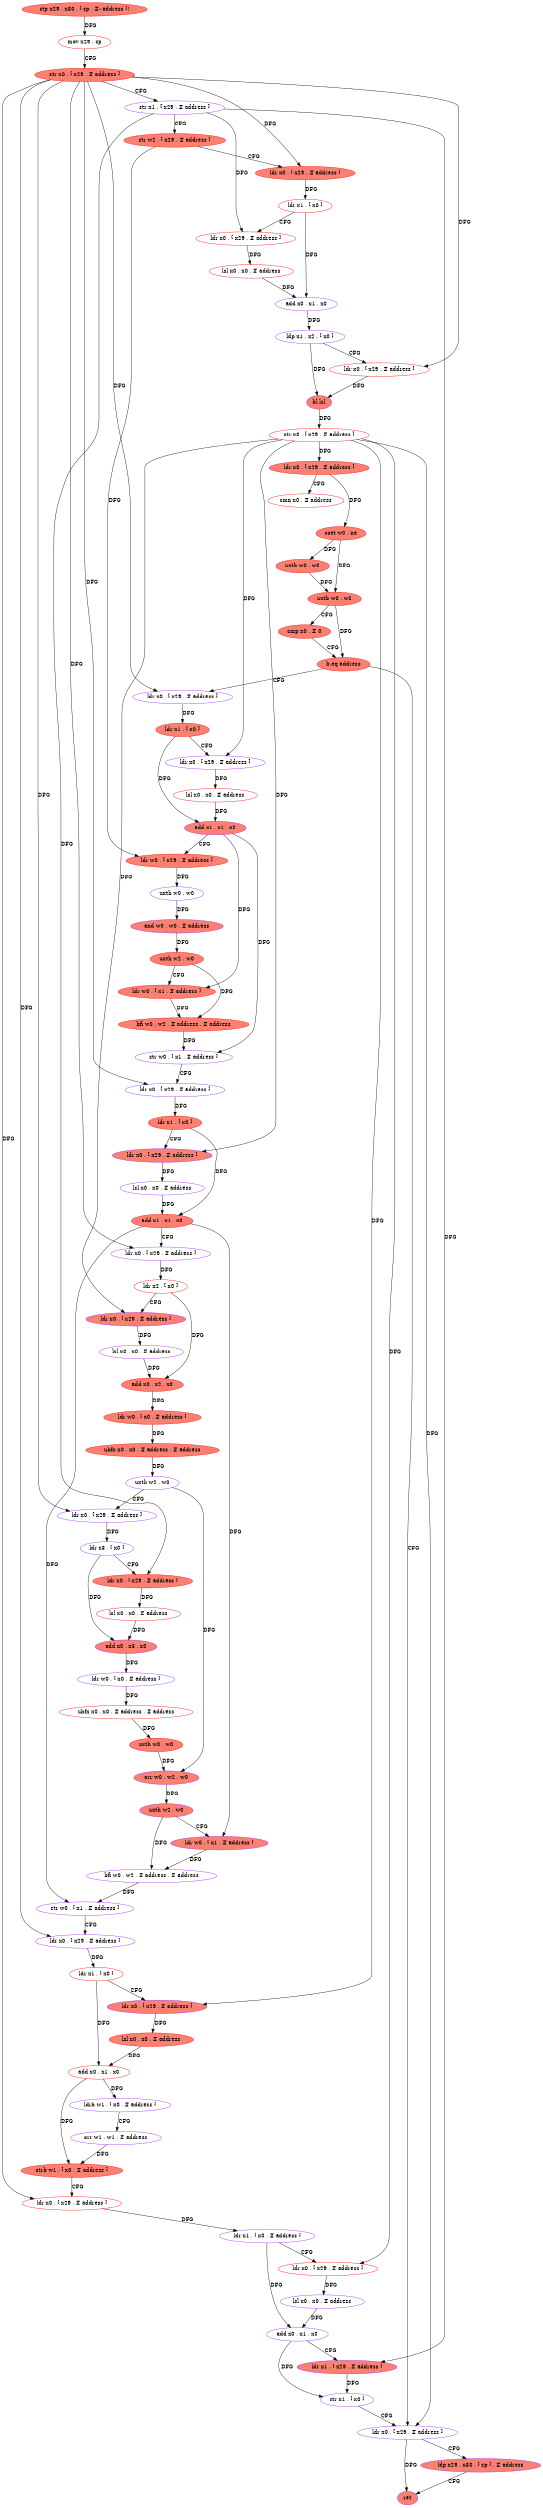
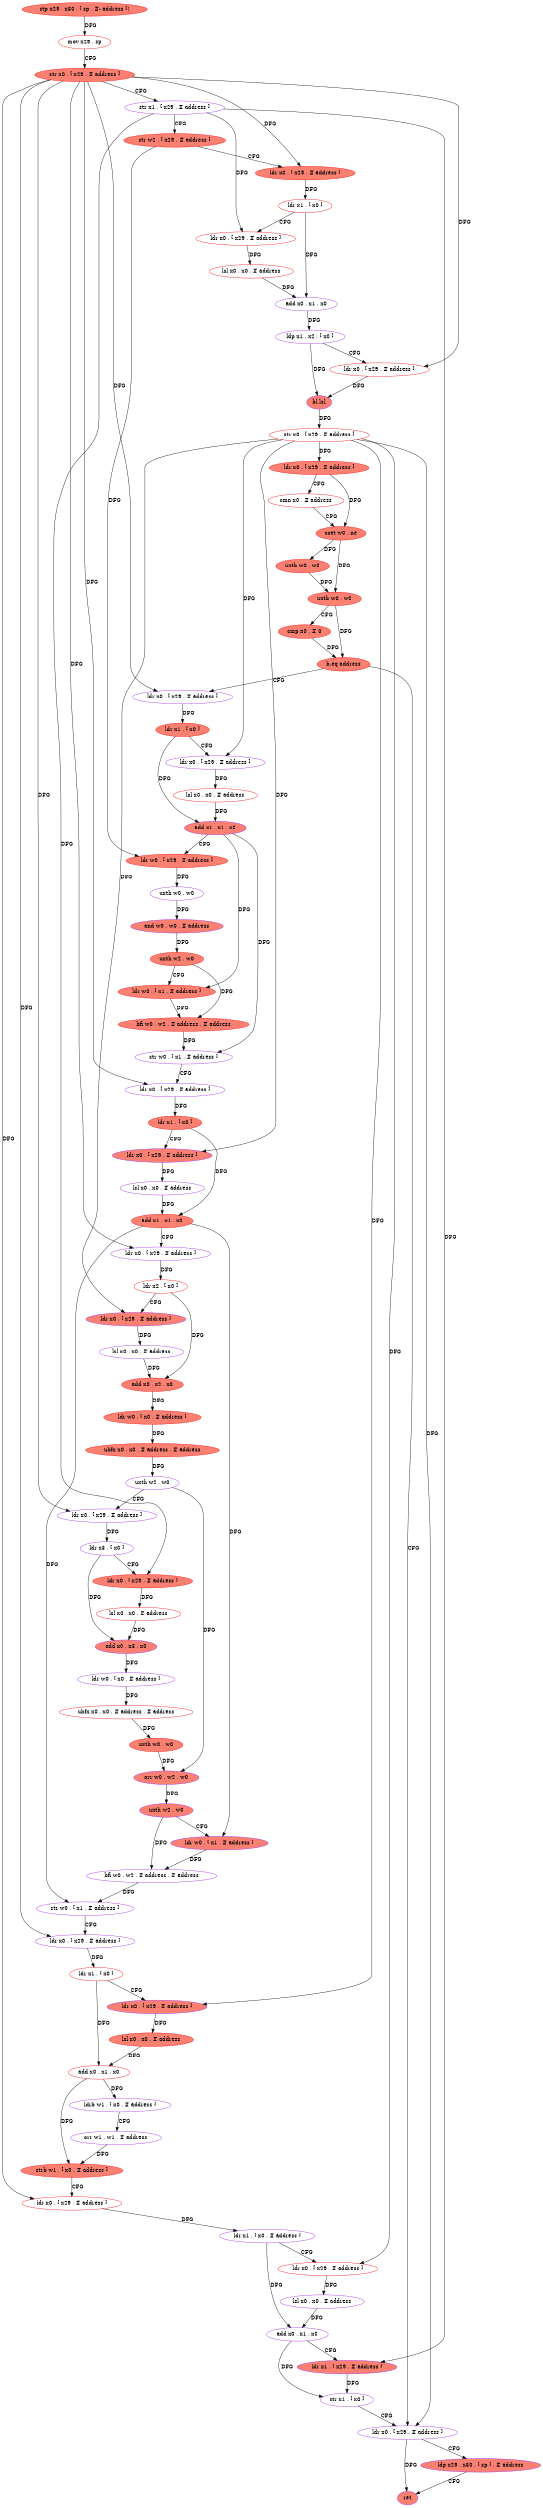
  digraph {
    node [color=red fillcolor=white style=filled]
    n1 [fillcolor=salmon label="stp x29 , x30 , [ sp , #- address ]!"]
    n2 [label="mov x29 , sp"]
    n3 [fillcolor=salmon label="str x0 , [ x29 , # address ]"]
    n4 [color=purple label="str x1 , [ x29 , # address ]"]
    n5 [fillcolor=salmon label="ldr x0 , [ x29 , # address ]"]
    n6 [label="ldr x0 , [ x29 , # address ]"]
    n7 [color=purple label="ldr x0 , [ x29 , # address ]"]
    n8 [color=purple label="ldr x0 , [ x29 , # address ]"]
    n9 [color=purple label="ldr x0 , [ x29 , # address ]"]
    n10 [color=purple label="ldr x0 , [ x29 , # address ]"]
    n11 [color=purple label="ldr x0 , [ x29 , # address ]"]
    n12 [label="ldr x0 , [ x29 , # address ]"]
    n13 [fillcolor=salmon label="str w2 , [ x29 , # address ]"]
    n14 [label="ldr x0 , [ x29 , # address ]"]
    n15 [fillcolor=salmon label="ldr x0 , [ x29 , # address ]"]
    n16 [color=purple fillcolor=salmon label="ldr x1 , [ x29 , # address ]"]
    n17 [label="ldr x1 , [ x0 ]"]
    n18 [color=purple fillcolor=salmon label="bl lsl"]
    n19 [fillcolor=salmon label="ldr x1 , [ x0 ]"]
    n20 [fillcolor=salmon label="ldr x1 , [ x0 ]"]
    n21 [label="ldr x2 , [ x0 ]"]
    n22 [color=purple label="ldr x3 , [ x0 ]"]
    n23 [label="ldr x1 , [ x0 ]"]
    n24 [color=purple label="ldr x1 , [ x0 , # address ]"]
    n25 [fillcolor=salmon label="ldr w0 , [ x29 , # address ]"]
    n26 [label="lsl x0 , x0 , # address"]
    n27 [label="lsl x0 , x0 , # address"]
    n28 [color=purple label="str x1 , [ x0 ]"]
    n29 [color=purple label="uxth w0 , w0"]
    n30 [color=purple label="add x0 , x1 , x0"]
    n31 [color=purple label="ldp x1 , x2 , [ x0 ]"]
    n32 [label="str x0 , [ x29 , # address ]"]
    n33 [fillcolor=salmon label="ldr x0 , [ x29 , # address ]"]
    n34 [color=purple label="ldr x0 , [ x29 , # address ]"]
    n35 [color=purple label="ldr x0 , [ x29 , # address ]"]
    n36 [color=purple fillcolor=salmon label="ldr x0 , [ x29 , # address ]"]
    n37 [color=purple fillcolor=salmon label="ldr x0 , [ x29 , # address ]"]
    n38 [color=purple fillcolor=salmon label="ldr x0 , [ x29 , # address ]"]
    n39 [label="ldr x0 , [ x29 , # address ]"]
    n40 [label="cmn x0 , # address"]
    n41 [fillcolor=salmon label="cset w0 , ne"]
    n42 [color=purple fillcolor=salmon label="ldp x29 , x30 , [ sp ] , # address"]
    n43 [color=purple fillcolor=salmon label=ret]
    n44 [label="lsl x0 , x0 , # address"]
    n45 [color=purple label="lsl x0 , x0 , # address"]
    n46 [color=purple label="lsl x0 , x0 , # address"]
    n47 [fillcolor=salmon label="lsl x0 , x0 , # address"]
    n48 [color=purple label="lsl x0 , x0 , # address"]
    n49 [fillcolor=salmon label="uxtb w0 , w0"]
    n50 [fillcolor=salmon label="uxtb w0 , w0"]
    n51 [fillcolor=salmon label="cmp x0 , # 0"]
    n52 [fillcolor=salmon label="b.eq address"]
    n53 [color=purple fillcolor=salmon label="add x1 , x1 , x0"]
    n54 [fillcolor=salmon label="ldr w0 , [ x1 , # address ]"]
    n55 [color=purple label="str w0 , [ x1 , # address ]"]
    n56 [fillcolor=salmon label="bfi w0 , w2 , # address , # address"]
    n57 [color=purple fillcolor=salmon label="and w0 , w0 , # address"]
    n58 [fillcolor=salmon label="uxth w2 , w0"]
    n59 [fillcolor=salmon label="add x1 , x1 , x0"]
    n60 [color=purple fillcolor=salmon label="ldr w0 , [ x1 , # address ]"]
    n61 [color=purple label="str w0 , [ x1 , # address ]"]
    n62 [color=purple label="bfi w0 , w2 , # address , # address"]
    n63 [fillcolor=salmon label="add x0 , x2 , x0"]
    n64 [fillcolor=salmon label="ldr w0 , [ x0 , # address ]"]
    n65 [fillcolor=salmon label="ubfx x0 , x0 , # address , # address"]
    n66 [color=purple label="uxth w2 , w0"]
    n67 [color=purple fillcolor=salmon label="orr w0 , w2 , w0"]
    n68 [color=purple fillcolor=salmon label="uxth w2 , w0"]
    n69 [color=purple fillcolor=salmon label="add x0 , x3 , x0"]
    n70 [color=purple label="ldr w0 , [ x0 , # address ]"]
    n71 [label="ubfx x0 , x0 , # address , # address"]
    n72 [fillcolor=salmon label="uxth w0 , w0"]
    n73 [label="add x0 , x1 , x0"]
    n74 [color=purple label="ldrb w1 , [ x0 , # address ]"]
    n75 [fillcolor=salmon label="strb w1 , [ x0 , # address ]"]
    n76 [color=purple label="orr w1 , w1 , # address"]
    n77 [color=purple label="add x0 , x1 , x0"]
    n1 -> n2 [label=DFG]
    n2 -> n3 [label=CFG]
    n3 -> n4 [label=CFG]
    n3 -> n5 [label=DFG]
    n3 -> n6 [label=DFG]
    n3 -> n7 [label=DFG]
    n3 -> n8 [label=DFG]
    n3 -> n9 [label=DFG]
    n3 -> n10 [label=DFG]
    n3 -> n11 [label=DFG]
    n3 -> n12 [label=DFG]
    n4 -> n13 [label=CFG]
    n4 -> n14 [label=DFG]
    n4 -> n15 [label=DFG]
    n4 -> n16 [label=DFG]
    n5 -> n17 [label=DFG]
    n6 -> n18 [label=DFG]
    n7 -> n19 [label=DFG]
    n8 -> n20 [label=DFG]
    n9 -> n21 [label=DFG]
    n10 -> n22 [label=DFG]
    n11 -> n23 [label=DFG]
    n12 -> n24 [label=DFG]
    n13 -> n5 [label=CFG]
    n13 -> n25 [label=DFG]
    n14 -> n26 [label=DFG]
    n15 -> n27 [label=DFG]
    n16 -> n28 [label=DFG]
    n17 -> n14 [label=CFG]
    n17 -> n30 [label=DFG]
    n18 -> n32 [label=DFG]
    n19 -> n35 [label=CFG]
    n19 -> n53 [label=DFG]
    n20 -> n36 [label=CFG]
    n20 -> n59 [label=DFG]
    n21 -> n37 [label=CFG]
    n21 -> n63 [label=DFG]
    n22 -> n15 [label=CFG]
    n22 -> n69 [label=DFG]
    n23 -> n38 [label=CFG]
    n23 -> n73 [label=DFG]
    n24 -> n39 [label=CFG]
    n24 -> n77 [label=DFG]
    n25 -> n29 [label=DFG]
    n26 -> n30 [label=DFG]
    n27 -> n69 [label=DFG]
    n28 -> n34 [label=CFG]
    n29 -> n57 [label=DFG]
    n30 -> n31 [label=DFG]
    n31 -> n6 [label=CFG]
    n31 -> n18 [label=DFG]
    n32 -> n33 [label=DFG]
    n32 -> n34 [label=DFG]
    n32 -> n35 [label=DFG]
    n32 -> n36 [label=DFG]
    n32 -> n37 [label=DFG]
    n32 -> n38 [label=DFG]
    n32 -> n39 [label=DFG]
    n33 -> n40 [label=CFG]
    n33 -> n41 [label=DFG]
    n34 -> n42 [label=CFG]
    n34 -> n43 [label=DFG]
    n35 -> n44 [label=DFG]
    n36 -> n45 [label=DFG]
    n37 -> n46 [label=DFG]
    n38 -> n47 [label=DFG]
    n39 -> n48 [label=DFG]
+   n40 -> n41 [label=CFG]
    n41 -> n49 [label=DFG]
    n41 -> n50 [label=DFG]
    n42 -> n43 [label=CFG]
    n44 -> n53 [label=DFG]
    n45 -> n59 [label=DFG]
    n46 -> n63 [label=DFG]
    n47 -> n73 [label=DFG]
    n48 -> n77 [label=DFG]
    n49 -> n50 [label=DFG]
    n50 -> n51 [label=CFG]
    n50 -> n52 [label=DFG]
-   n51 -> n52 [label=CFG]
+   n51 -> n52 [label=DFG]
    n52 -> n7 [label=CFG]
    n52 -> n34 [label=CFG]
    n53 -> n25 [label=CFG]
    n53 -> n54 [label=DFG]
    n53 -> n55 [label=DFG]
    n54 -> n56 [label=DFG]
    n55 -> n8 [label=CFG]
    n56 -> n55 [label=DFG]
    n57 -> n58 [label=DFG]
    n58 -> n54 [label=CFG]
    n58 -> n56 [label=DFG]
    n59 -> n9 [label=CFG]
    n59 -> n60 [label=DFG]
    n59 -> n61 [label=DFG]
    n60 -> n62 [label=DFG]
    n61 -> n11 [label=CFG]
    n62 -> n61 [label=DFG]
    n63 -> n64 [label=DFG]
    n64 -> n65 [label=DFG]
    n65 -> n66 [label=DFG]
    n66 -> n10 [label=CFG]
    n66 -> n67 [label=DFG]
    n67 -> n68 [label=DFG]
    n68 -> n60 [label=CFG]
    n68 -> n62 [label=DFG]
    n69 -> n70 [label=DFG]
    n70 -> n71 [label=DFG]
    n71 -> n72 [label=DFG]
    n72 -> n67 [label=DFG]
    n73 -> n74 [label=DFG]
    n73 -> n75 [label=DFG]
    n74 -> n76 [label=CFG]
    n75 -> n12 [label=CFG]
    n76 -> n75 [label=DFG]
    n77 -> n16 [label=CFG]
    n77 -> n28 [label=DFG]
  }
